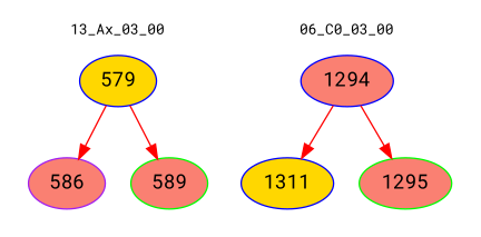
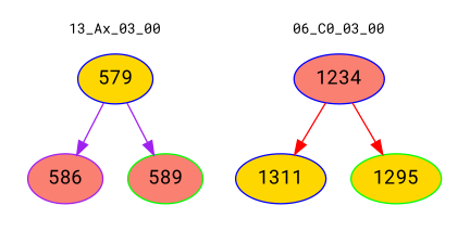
  digraph {
    fontname="Roboto Mono"
    node [color=blue fillcolor=gold fontname="Roboto Mono" style=filled]
    edge [color=purple fontname="Roboto Mono"]
    n1 [label=579]
    n2 [color=purple fillcolor=salmon label=586]
    n3 [color=green fillcolor=salmon label=589]
-   n4 [fillcolor=salmon label=1294]
+   n4 [fillcolor=salmon label=1234]
    n5 [label=1311]
-   n6 [color=green fillcolor=salmon label=1295]
+   n6 [color=green label=1295]
    subgraph cluster_1 {
      color=white
      fontsize=10
      label="13_Ax_03_00"
      n1
      n2
      n3
    }
    subgraph cluster_2 {
      color=white
      fontsize=10
      label="06_C0_03_00"
      n4
      n5
      n6
    }
-   n1 -> n2 [color=red]
-   n1 -> n3 [color=red]
+   n1 -> n2
+   n1 -> n3
    n4 -> n5 [color=red]
    n4 -> n6 [color=red]
  }
